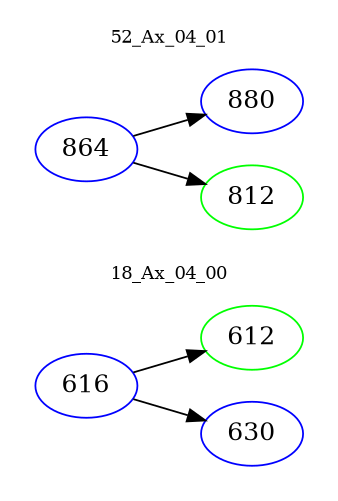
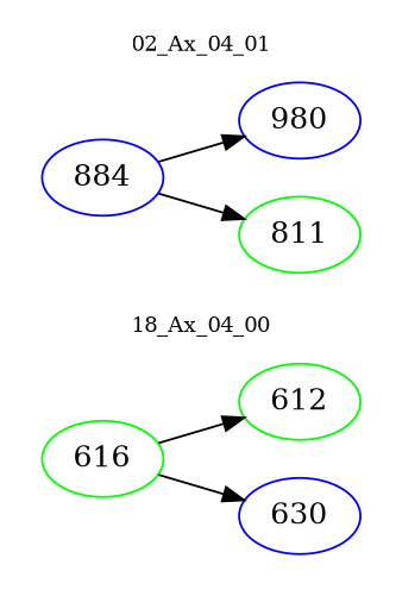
  digraph {
    rankdir=LR
    node [color=blue]
    edge [color=black]
-   n1 [label=616]
+   n1 [color=green label=616]
    n2 [label=630]
    n3 [color=green label=612]
-   n4 [label=864]
-   n5 [color=green label=812]
-   n6 [label=880]
+   n4 [label=884]
+   n5 [color=green label=811]
+   n6 [label=980]
    subgraph cluster_1 {
      color=white
      fontsize=10
      label="18_Ax_04_00"
      n1
      n2
      n3
    }
    subgraph cluster_2 {
      color=white
      fontsize=10
-     label="52_Ax_04_01"
+     label="02_Ax_04_01"
      n4
      n5
      n6
    }
    n1 -> n2
    n1 -> n3
    n4 -> n5
    n4 -> n6
  }
